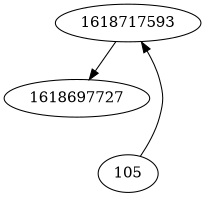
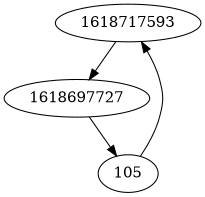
  strict digraph {
    1618717593
    1618697727
    105
    1618717593 -> 1618697727
+   1618697727 -> 105
    105 -> 1618717593
  }
